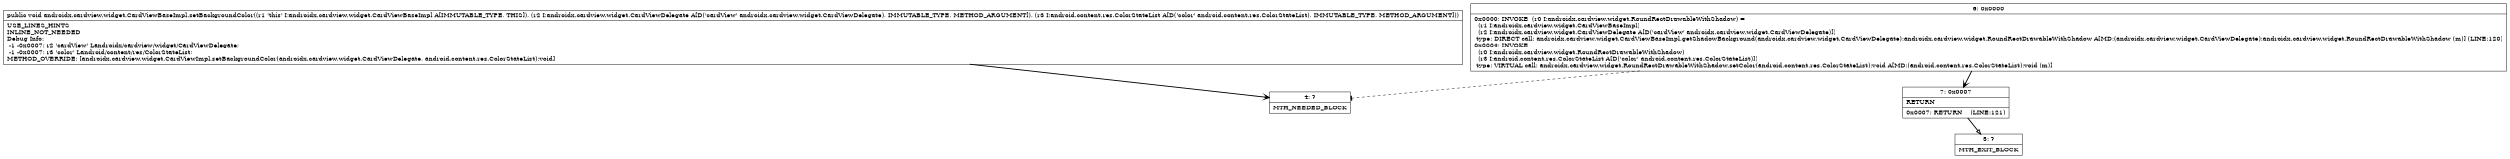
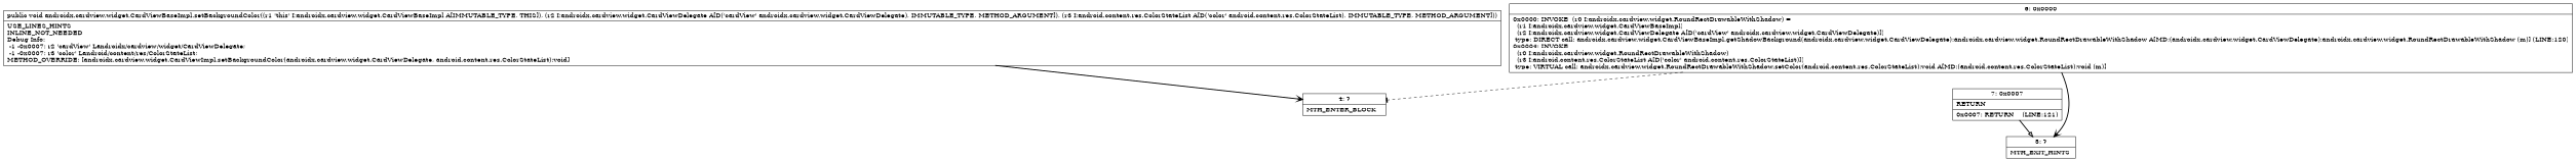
  digraph {
    node [shape=record]
    edge [arrowhead=vee style=bold]
-   n1 [label="{4\:\ ?|MTH_NEEDED_BLOCK\l}"]
+   n1 [label="{4\:\ ?|MTH_ENTER_BLOCK\l}"]
    n2 [label="{6\:\ 0x0000|0x0000: INVOKE  (r0 I:androidx.cardview.widget.RoundRectDrawableWithShadow) = \l  (r1 I:androidx.cardview.widget.CardViewBaseImpl)\l  (r2 I:androidx.cardview.widget.CardViewDelegate A[D('cardView' androidx.cardview.widget.CardViewDelegate)])\l type: DIRECT call: androidx.cardview.widget.CardViewBaseImpl.getShadowBackground(androidx.cardview.widget.CardViewDelegate):androidx.cardview.widget.RoundRectDrawableWithShadow A[MD:(androidx.cardview.widget.CardViewDelegate):androidx.cardview.widget.RoundRectDrawableWithShadow (m)] (LINE:120)\l0x0004: INVOKE  \l  (r0 I:androidx.cardview.widget.RoundRectDrawableWithShadow)\l  (r3 I:android.content.res.ColorStateList A[D('color' android.content.res.ColorStateList)])\l type: VIRTUAL call: androidx.cardview.widget.RoundRectDrawableWithShadow.setColor(android.content.res.ColorStateList):void A[MD:(android.content.res.ColorStateList):void (m)]\l}"]
    n3 [label="{7\:\ 0x0007|RETURN\l|0x0007: RETURN    (LINE:121)\l}"]
-   n4 [label="{5\:\ ?|MTH_EXIT_BLOCK\l}"]
+   n4 [label="{5\:\ ?|MTH_EXIT_HINTS\l}"]
    n5 [label="{public void androidx.cardview.widget.CardViewBaseImpl.setBackgroundColor((r1 'this' I:androidx.cardview.widget.CardViewBaseImpl A[IMMUTABLE_TYPE, THIS]), (r2 I:androidx.cardview.widget.CardViewDelegate A[D('cardView' androidx.cardview.widget.CardViewDelegate), IMMUTABLE_TYPE, METHOD_ARGUMENT]), (r3 I:android.content.res.ColorStateList A[D('color' android.content.res.ColorStateList), IMMUTABLE_TYPE, METHOD_ARGUMENT]))  | USE_LINES_HINTS\lINLINE_NOT_NEEDED\lDebug Info:\l  \-1 \-0x0007: r2 'cardView' Landroidx\/cardview\/widget\/CardViewDelegate;\l  \-1 \-0x0007: r3 'color' Landroid\/content\/res\/ColorStateList;\lMETHOD_OVERRIDE: [androidx.cardview.widget.CardViewImpl.setBackgroundColor(androidx.cardview.widget.CardViewDelegate, android.content.res.ColorStateList):void]\l}"]
    n2 -> n1 [arrowhead=tee style=dashed]
-   n2 -> n3
+   n2 -> n4
    n3 -> n4 [arrowhead=onormal]
    n5 -> n1
  }
